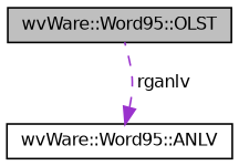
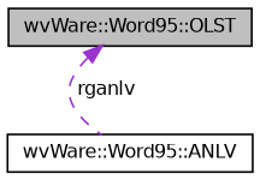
  digraph {
    node [color=black fontname=Helvetica fontsize=10 shape=record style=filled]
    n1 [fillcolor=grey75 fontcolor=black height=0.2 label="wvWare::Word95::OLST" width=0.4]
    n2 [fillcolor=white height=0.2 label="wvWare::Word95::ANLV" width=0.4]
-   n2 -> n1 [color=darkorchid3 dir=back fontname=Helvetica fontsize=10 label=" rganlv" labelfontname=Helvetica labelfontsize=10 style=dashed]
+   n1 -> n2 [color=darkorchid3 dir=back fontname=Helvetica fontsize=10 label=" rganlv" labelfontname=Helvetica labelfontsize=10 style=dashed]
  }
